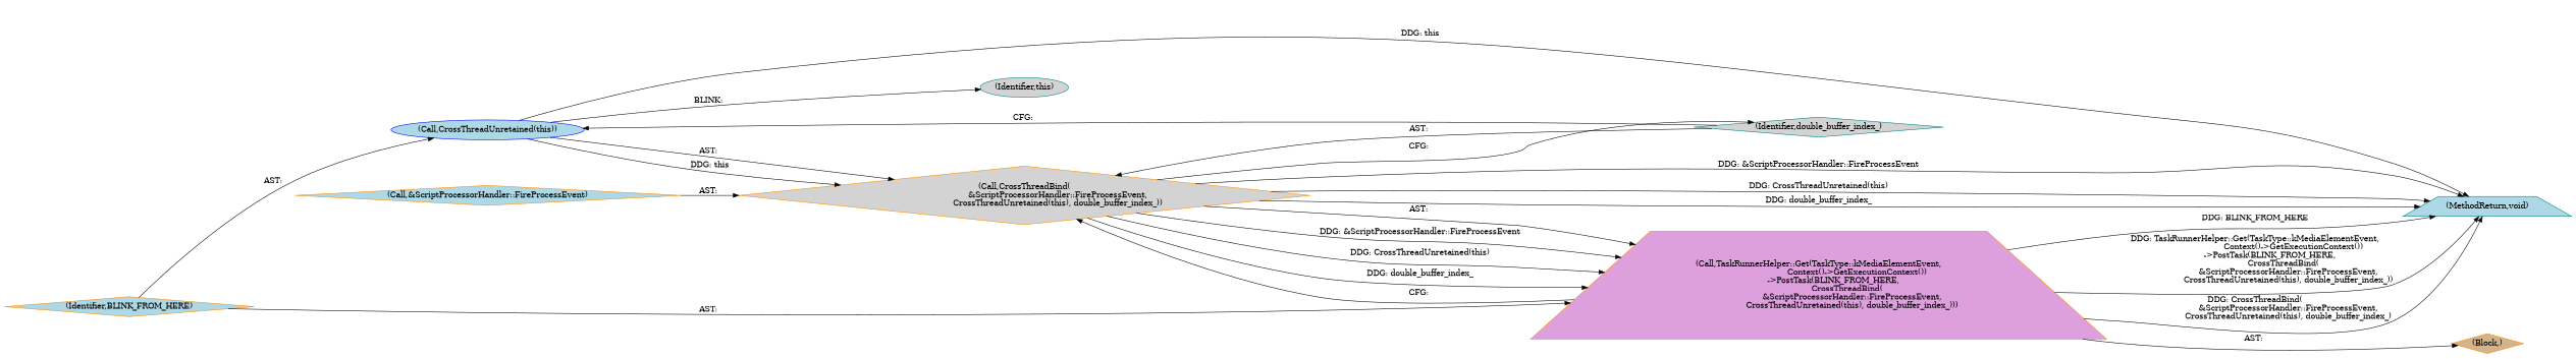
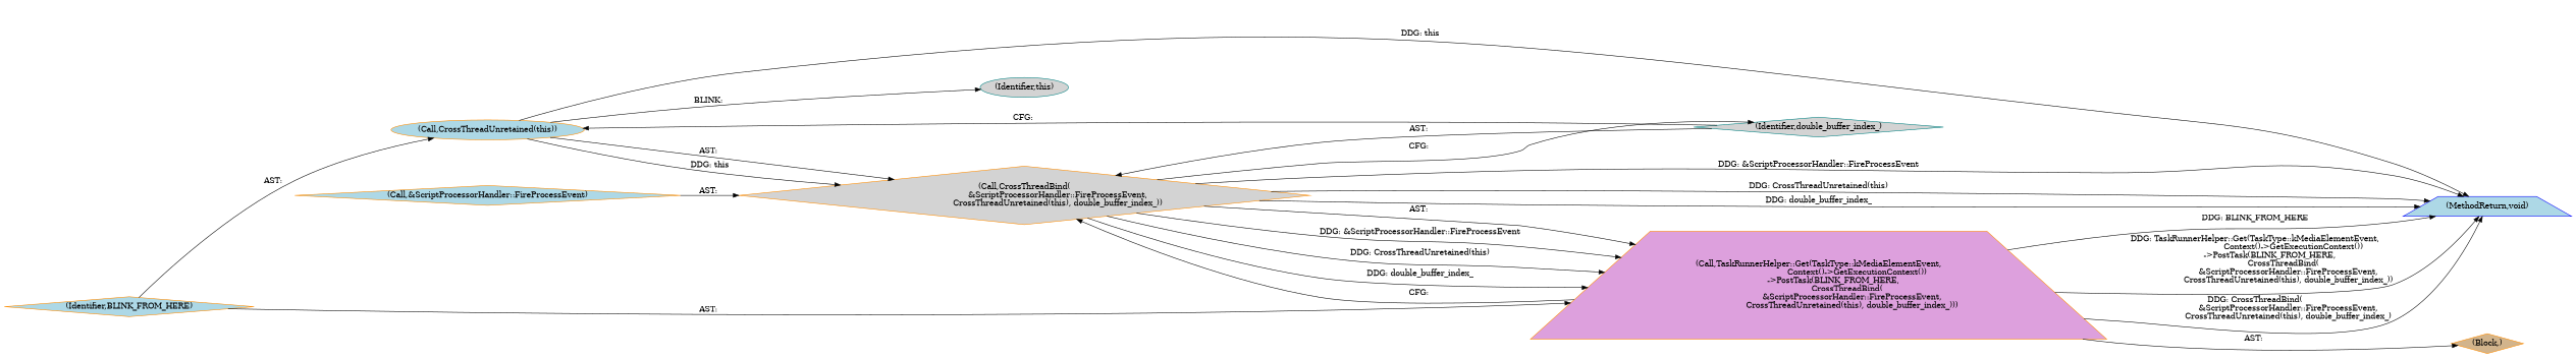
  digraph {
    rankdir=LR
    node [color=darkorange fillcolor=lightblue shape=diamond style=filled]
-   n1 [color=blue label="(Call,CrossThreadUnretained(this))" shape=ellipse]
+   n1 [label="(Call,CrossThreadUnretained(this))" shape=ellipse]
    n2 [fillcolor=lightgrey label="(Call,CrossThreadBind(\n                           &ScriptProcessorHandler::FireProcessEvent,\n                           CrossThreadUnretained(this), double_buffer_index_))"]
    n3 [color=teal fillcolor=lightgrey label="(Identifier,this)" shape=ellipse]
-   n4 [color=teal label="(MethodReturn,void)" shape=trapezium]
+   n4 [color=blue label="(MethodReturn,void)" shape=trapezium]
    n5 [fillcolor=plum label="(Call,TaskRunnerHelper::Get(TaskType::kMediaElementEvent,\n                               Context()->GetExecutionContext())\n            ->PostTask(BLINK_FROM_HERE,\n                       CrossThreadBind(\n                           &ScriptProcessorHandler::FireProcessEvent,\n                           CrossThreadUnretained(this), double_buffer_index_)))" shape=trapezium]
    n6 [color=teal fillcolor=lightgrey label="(Identifier,double_buffer_index_)"]
    n7 [fillcolor=tan label="(Block,)"]
    n8 [label="(Call,&ScriptProcessorHandler::FireProcessEvent)"]
    n9 [label="(Identifier,BLINK_FROM_HERE)"]
    n1 -> n2 [label="AST: "]
    n1 -> n2 [label="DDG: this"]
    n1 -> n3 [label="BLINK: "]
    n1 -> n4 [label="DDG: this"]
    n2 -> n4 [label="DDG: &ScriptProcessorHandler::FireProcessEvent"]
    n2 -> n4 [label="DDG: CrossThreadUnretained(this)"]
    n2 -> n4 [label="DDG: double_buffer_index_"]
    n2 -> n5 [label="AST: "]
    n2 -> n5 [label="DDG: &ScriptProcessorHandler::FireProcessEvent"]
    n2 -> n5 [label="DDG: CrossThreadUnretained(this)"]
    n2 -> n5 [label="DDG: double_buffer_index_"]
    n2 -> n6 [label="CFG: "]
    n5 -> n2 [label="CFG: "]
    n5 -> n4 [label="DDG: TaskRunnerHelper::Get(TaskType::kMediaElementEvent,\n                               Context()->GetExecutionContext())\n            ->PostTask(BLINK_FROM_HERE,\n                       CrossThreadBind(\n                           &ScriptProcessorHandler::FireProcessEvent,\n                           CrossThreadUnretained(this), double_buffer_index_))"]
    n5 -> n4 [label="DDG: CrossThreadBind(\n                           &ScriptProcessorHandler::FireProcessEvent,\n                           CrossThreadUnretained(this), double_buffer_index_)"]
    n5 -> n4 [label="DDG: BLINK_FROM_HERE"]
    n5 -> n7 [label="AST: "]
    n6 -> n1 [label="CFG: "]
    n6 -> n2 [label="AST: "]
    n8 -> n2 [label="AST: "]
    n9 -> n1 [label="AST: "]
    n9 -> n5 [label="AST: "]
  }
